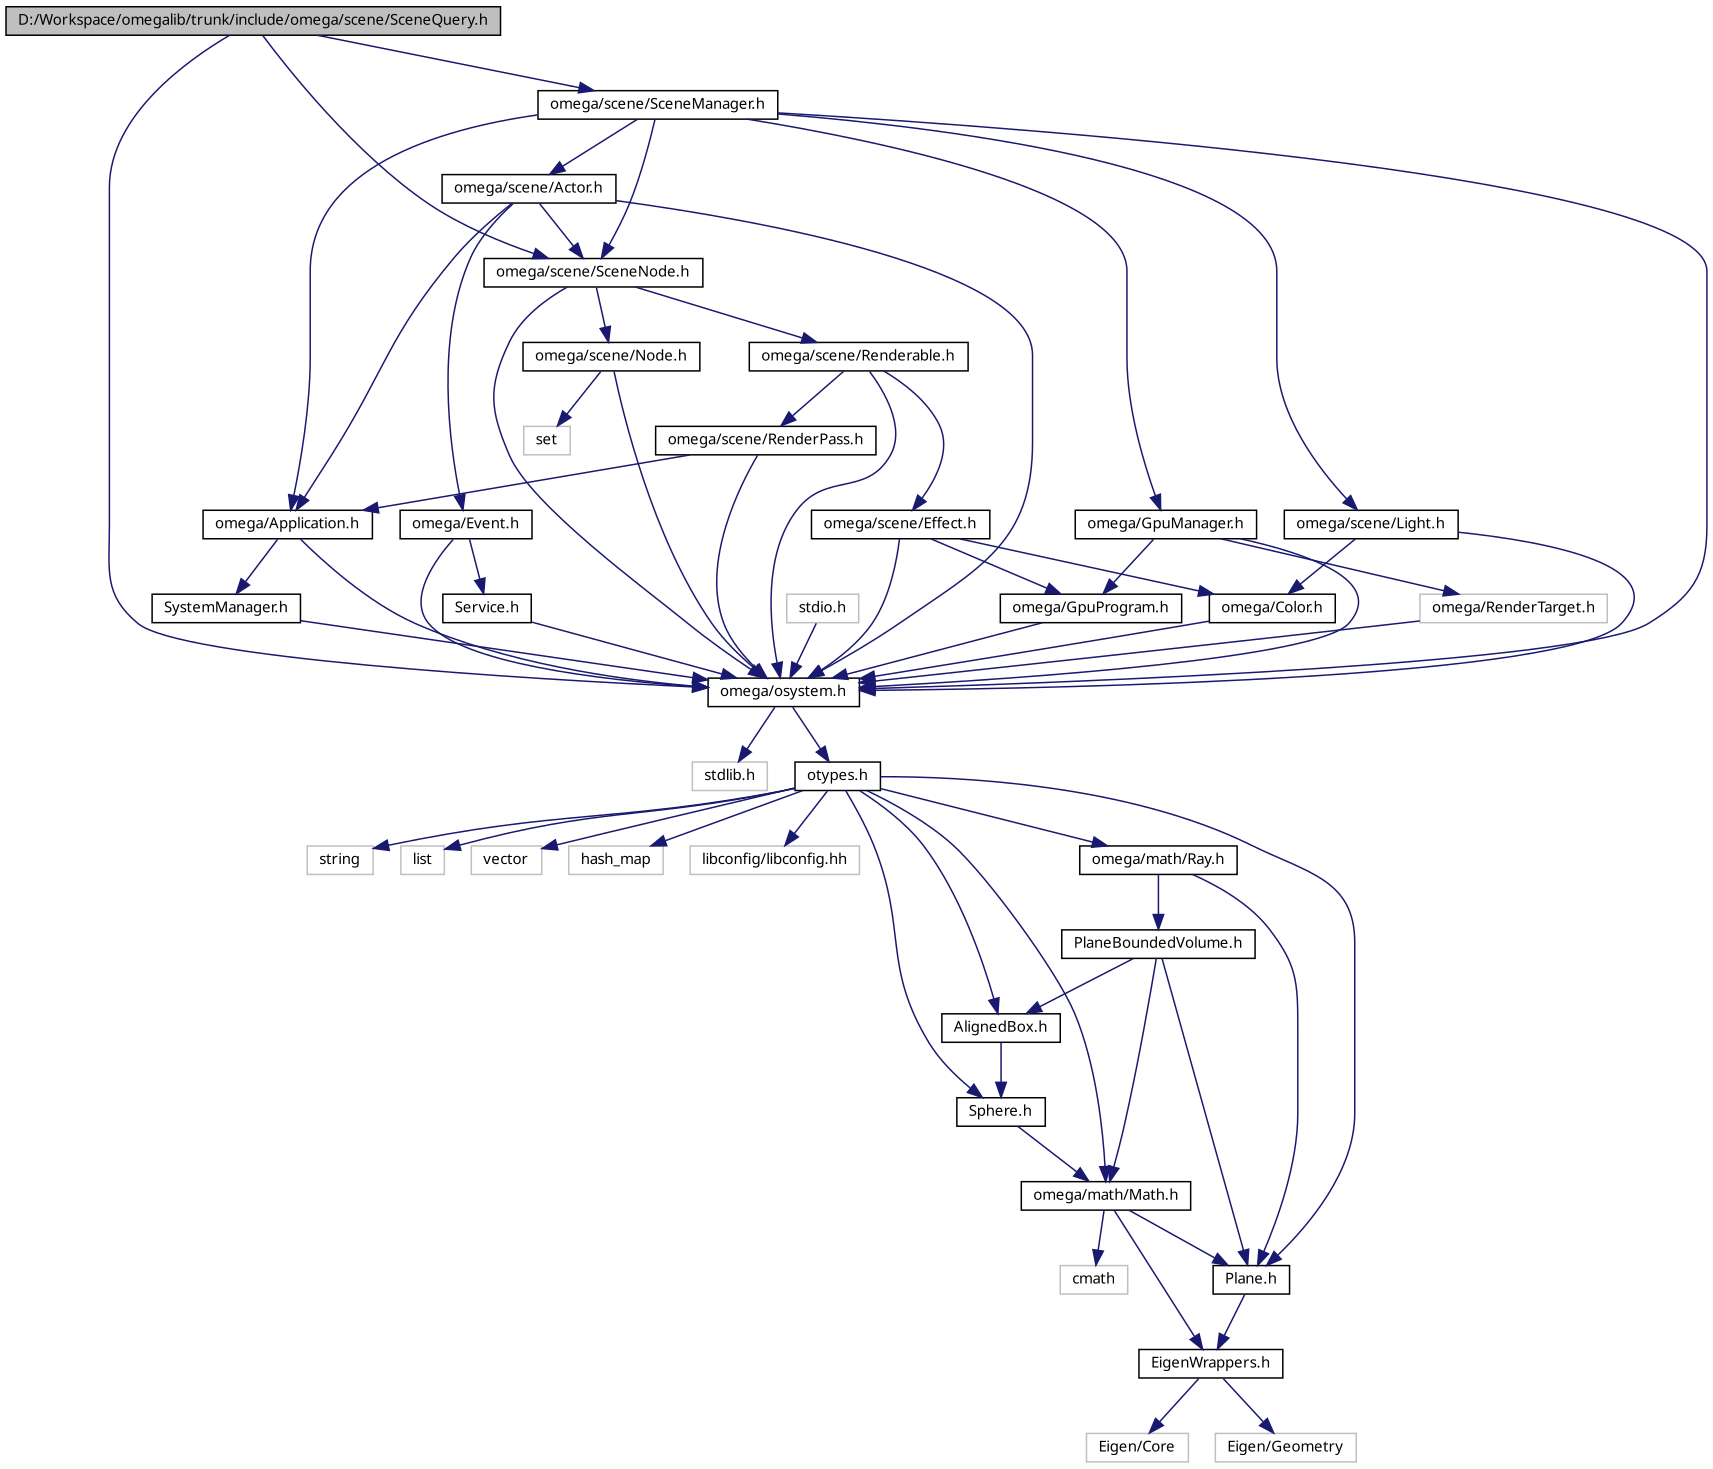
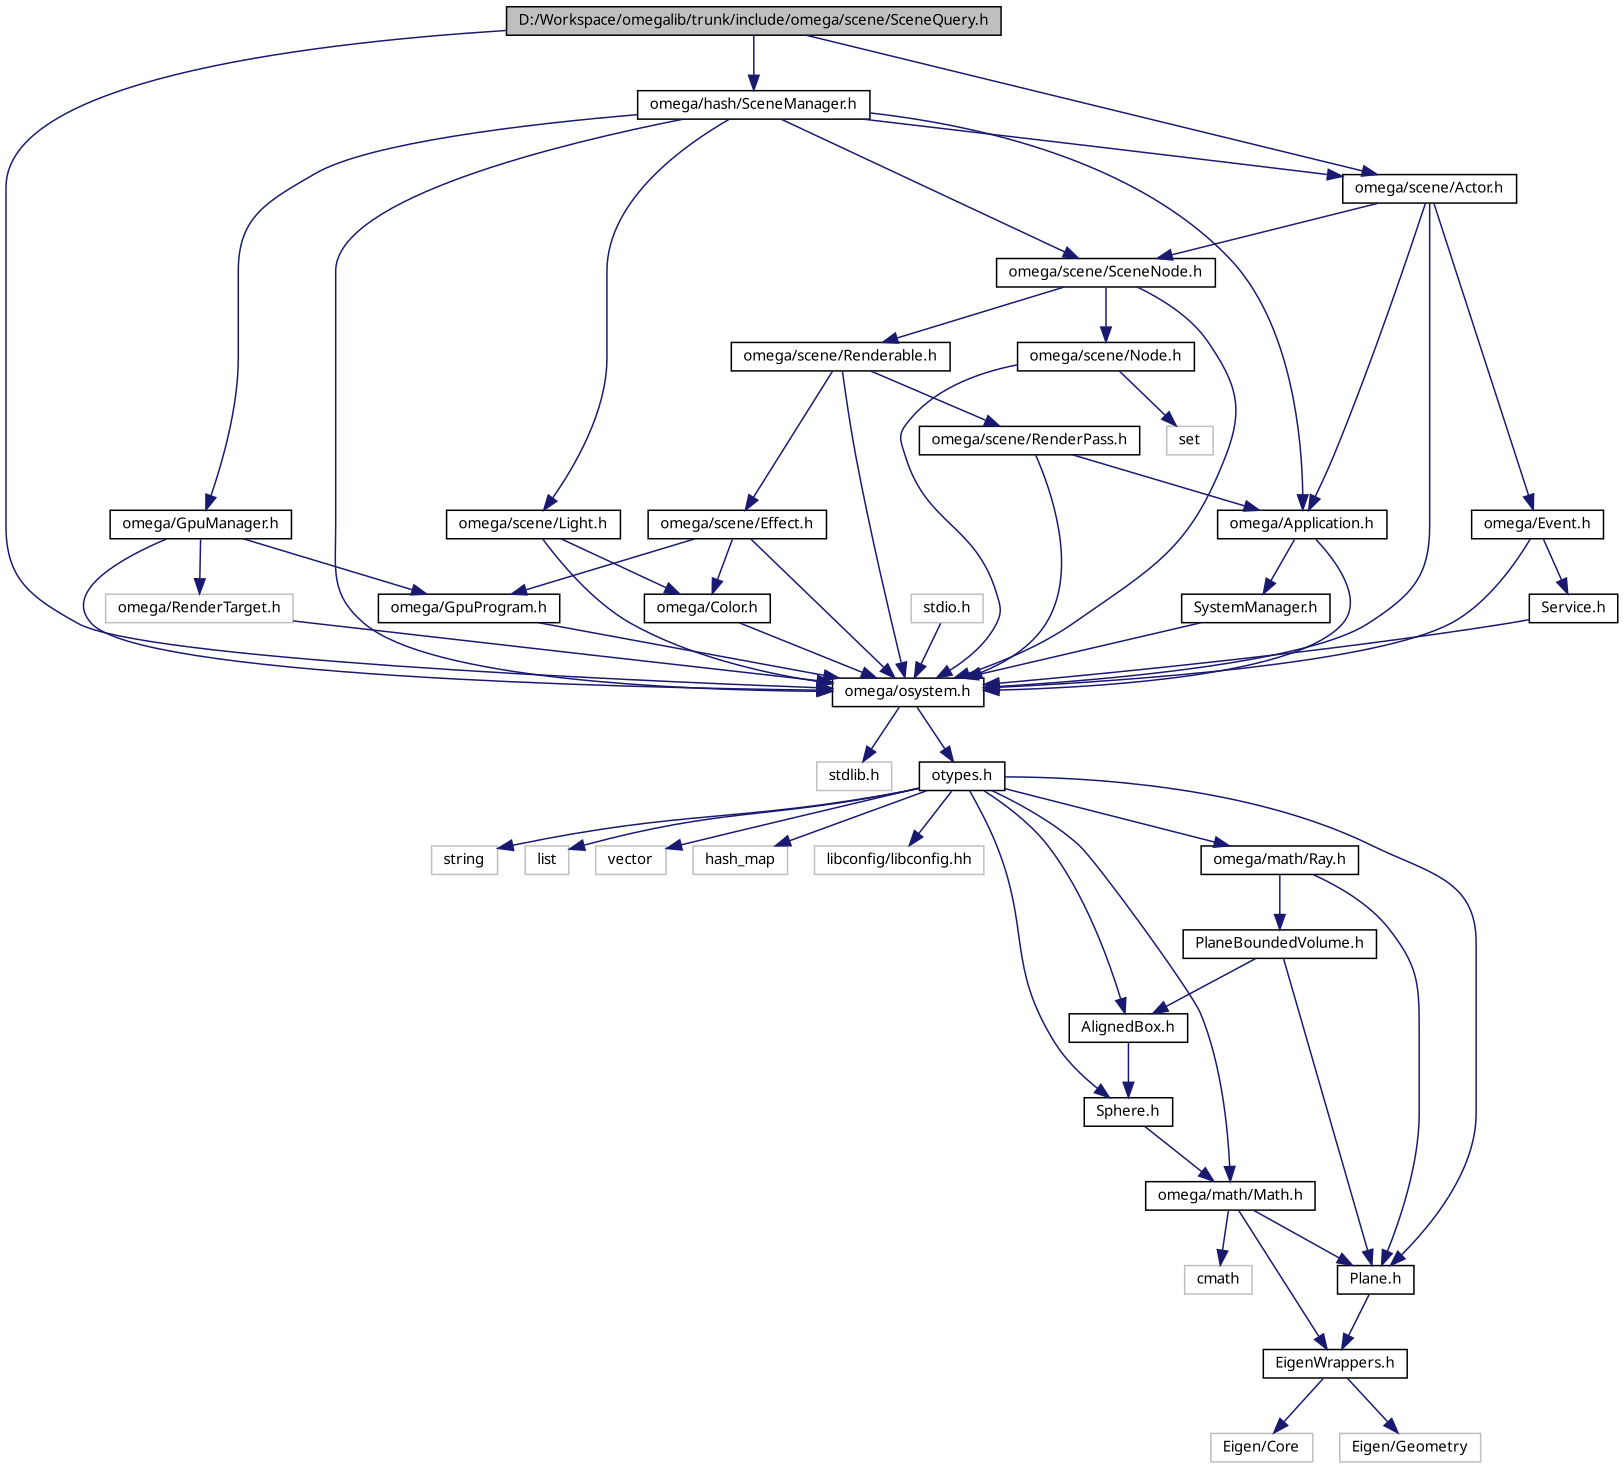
  digraph {
    node [color=black fontname="FreeSans.ttf" fontsize=10 shape=record]
    edge [color=midnightblue fontname="FreeSans.ttf" fontsize=10 labelfontname="FreeSans.ttf" labelfontsize=10 style=solid]
    n1 [fillcolor=grey75 fontcolor=black height=0.2 label="D:/Workspace/omegalib/trunk/include/omega/scene/SceneQuery.h" style=filled width=0.4]
    n2 [height=0.2 label="omega/osystem.h" width=0.4]
-   n3 [height=0.2 label="omega/scene/SceneManager.h" width=0.4]
+   n3 [height=0.2 label="omega/hash/SceneManager.h" width=0.4]
    n4 [height=0.2 label="omega/scene/SceneNode.h" width=0.4]
    n5 [color=grey75 height=0.2 label="stdlib.h" width=0.4]
    n6 [height=0.2 label="otypes.h" width=0.4]
    n7 [height=0.2 label="omega/Application.h" width=0.4]
    n8 [height=0.2 label="omega/GpuManager.h" width=0.4]
    n9 [height=0.2 label="omega/scene/Actor.h" width=0.4]
    n10 [height=0.2 label="omega/scene/Light.h" width=0.4]
    n11 [height=0.2 label="omega/scene/Renderable.h" width=0.4]
    n12 [height=0.2 label="omega/scene/Node.h" width=0.4]
    n13 [color=grey75 height=0.2 label="stdio.h" width=0.4]
    n14 [color=grey75 height=0.2 label=string width=0.4]
    n15 [color=grey75 height=0.2 label=list width=0.4]
    n16 [color=grey75 height=0.2 label=vector width=0.4]
    n17 [color=grey75 height=0.2 label=hash_map width=0.4]
    n18 [color=grey75 height=0.2 label="libconfig/libconfig.hh" width=0.4]
    n19 [height=0.2 label="omega/math/Math.h" width=0.4]
    n20 [height=0.2 label="Plane.h" width=0.4]
    n21 [height=0.2 label="omega/math/Ray.h" width=0.4]
    n22 [height=0.2 label="AlignedBox.h" width=0.4]
    n23 [height=0.2 label="Sphere.h" width=0.4]
    n24 [color=grey75 height=0.2 label=cmath width=0.4]
    n25 [height=0.2 label="EigenWrappers.h" width=0.4]
    n26 [height=0.2 label="PlaneBoundedVolume.h" width=0.4]
    n27 [color=grey75 height=0.2 label="Eigen/Core" width=0.4]
    n28 [color=grey75 height=0.2 label="Eigen/Geometry" width=0.4]
    n29 [height=0.2 label="SystemManager.h" width=0.4]
    n30 [height=0.2 label="omega/GpuProgram.h" width=0.4]
    n31 [color=grey75 height=0.2 label="omega/RenderTarget.h" width=0.4]
    n32 [height=0.2 label="omega/Event.h" width=0.4]
    n33 [height=0.2 label="omega/Color.h" width=0.4]
    n34 [height=0.2 label="omega/scene/Effect.h" width=0.4]
    n35 [height=0.2 label="omega/scene/RenderPass.h" width=0.4]
    n36 [color=grey75 height=0.2 label=set width=0.4]
    n37 [height=0.2 label="Service.h" width=0.4]
    n1 -> n2
    n1 -> n3
-   n1 -> n4
+   n1 -> n9
    n2 -> n5
    n2 -> n6
    n3 -> n2
    n3 -> n4
    n3 -> n7
    n3 -> n8
    n3 -> n9
    n3 -> n10
    n4 -> n2
    n4 -> n11
    n4 -> n12
    n6 -> n14
    n6 -> n15
    n6 -> n16
    n6 -> n17
    n6 -> n18
    n6 -> n19
    n6 -> n20
    n6 -> n21
    n6 -> n22
    n6 -> n23
    n7 -> n2
    n7 -> n29
    n8 -> n2
    n8 -> n30
    n8 -> n31
    n9 -> n2
    n9 -> n4
    n9 -> n7
    n9 -> n32
    n10 -> n2
    n10 -> n33
    n11 -> n2
    n11 -> n34
    n11 -> n35
    n12 -> n2
    n12 -> n36
    n13 -> n2
    n19 -> n20
    n19 -> n24
    n19 -> n25
    n20 -> n25
    n21 -> n20
    n21 -> n26
    n22 -> n23
    n23 -> n19
    n25 -> n27
    n25 -> n28
-   n26 -> n19
    n26 -> n20
    n26 -> n22
    n29 -> n2
    n30 -> n2
    n31 -> n2
    n32 -> n2
    n32 -> n37
    n33 -> n2
    n34 -> n2
    n34 -> n30
    n34 -> n33
    n35 -> n2
    n35 -> n7
    n37 -> n2
  }
